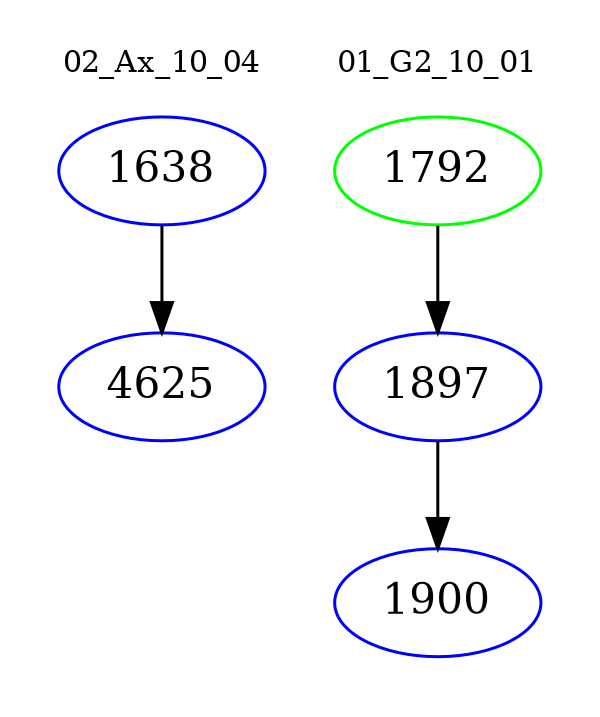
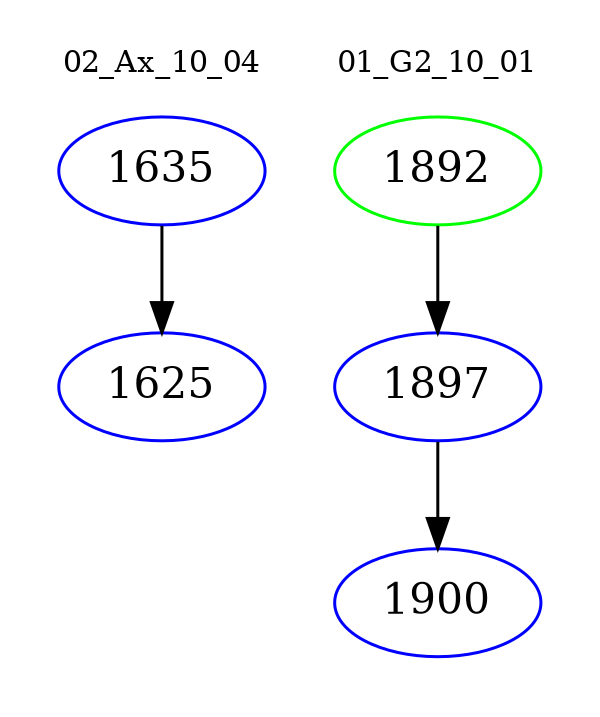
  digraph {
    node [color=blue]
    edge [color=black]
-   n1 [label=1638]
-   n2 [label=4625]
+   n1 [label=1635]
+   n2 [label=1625]
    n3 [label=1897]
-   n4 [color=green label=1792]
+   n4 [color=green label=1892]
    n5 [label=1900]
    subgraph cluster_1 {
      color=white
      fontsize=10
      label="02_Ax_10_04"
      n1
      n2
    }
    subgraph cluster_2 {
      color=white
      fontsize=10
      label="01_G2_10_01"
      n3
      n4
      n5
    }
    n1 -> n2
    n3 -> n5
    n4 -> n3
  }
